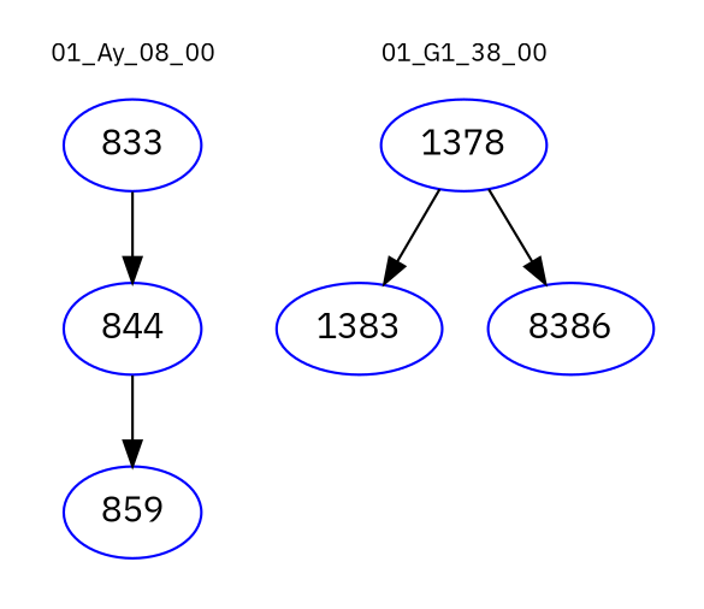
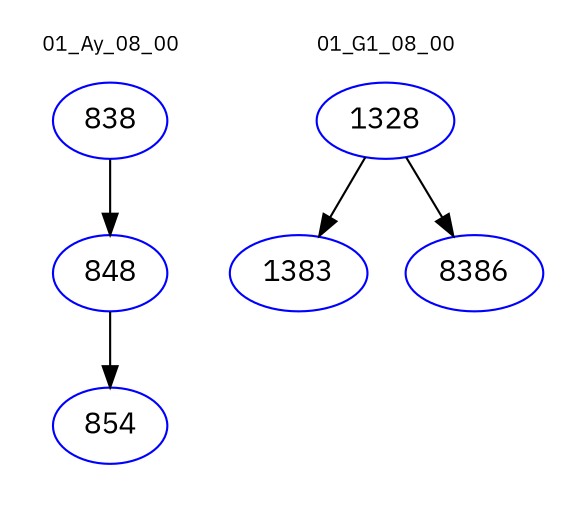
  digraph {
    fontname="IBM Plex Sans"
    node [color=blue fontname="IBM Plex Sans"]
    edge [color=black fontname="IBM Plex Sans"]
-   n1 [label=833]
-   n2 [label=844]
-   n3 [label=859]
-   n4 [label=1378]
+   n1 [label=838]
+   n2 [label=848]
+   n3 [label=854]
+   n4 [label=1328]
    n5 [label=1383]
    n6 [label=8386]
    subgraph cluster_1 {
      color=white
      fontsize=10
      label="01_Ay_08_00"
      n1
      n2
      n3
    }
    subgraph cluster_2 {
      color=white
      fontsize=10
-     label="01_G1_38_00"
+     label="01_G1_08_00"
      n4
      n5
      n6
    }
    n1 -> n2
    n2 -> n3
    n4 -> n5
    n4 -> n6
  }
